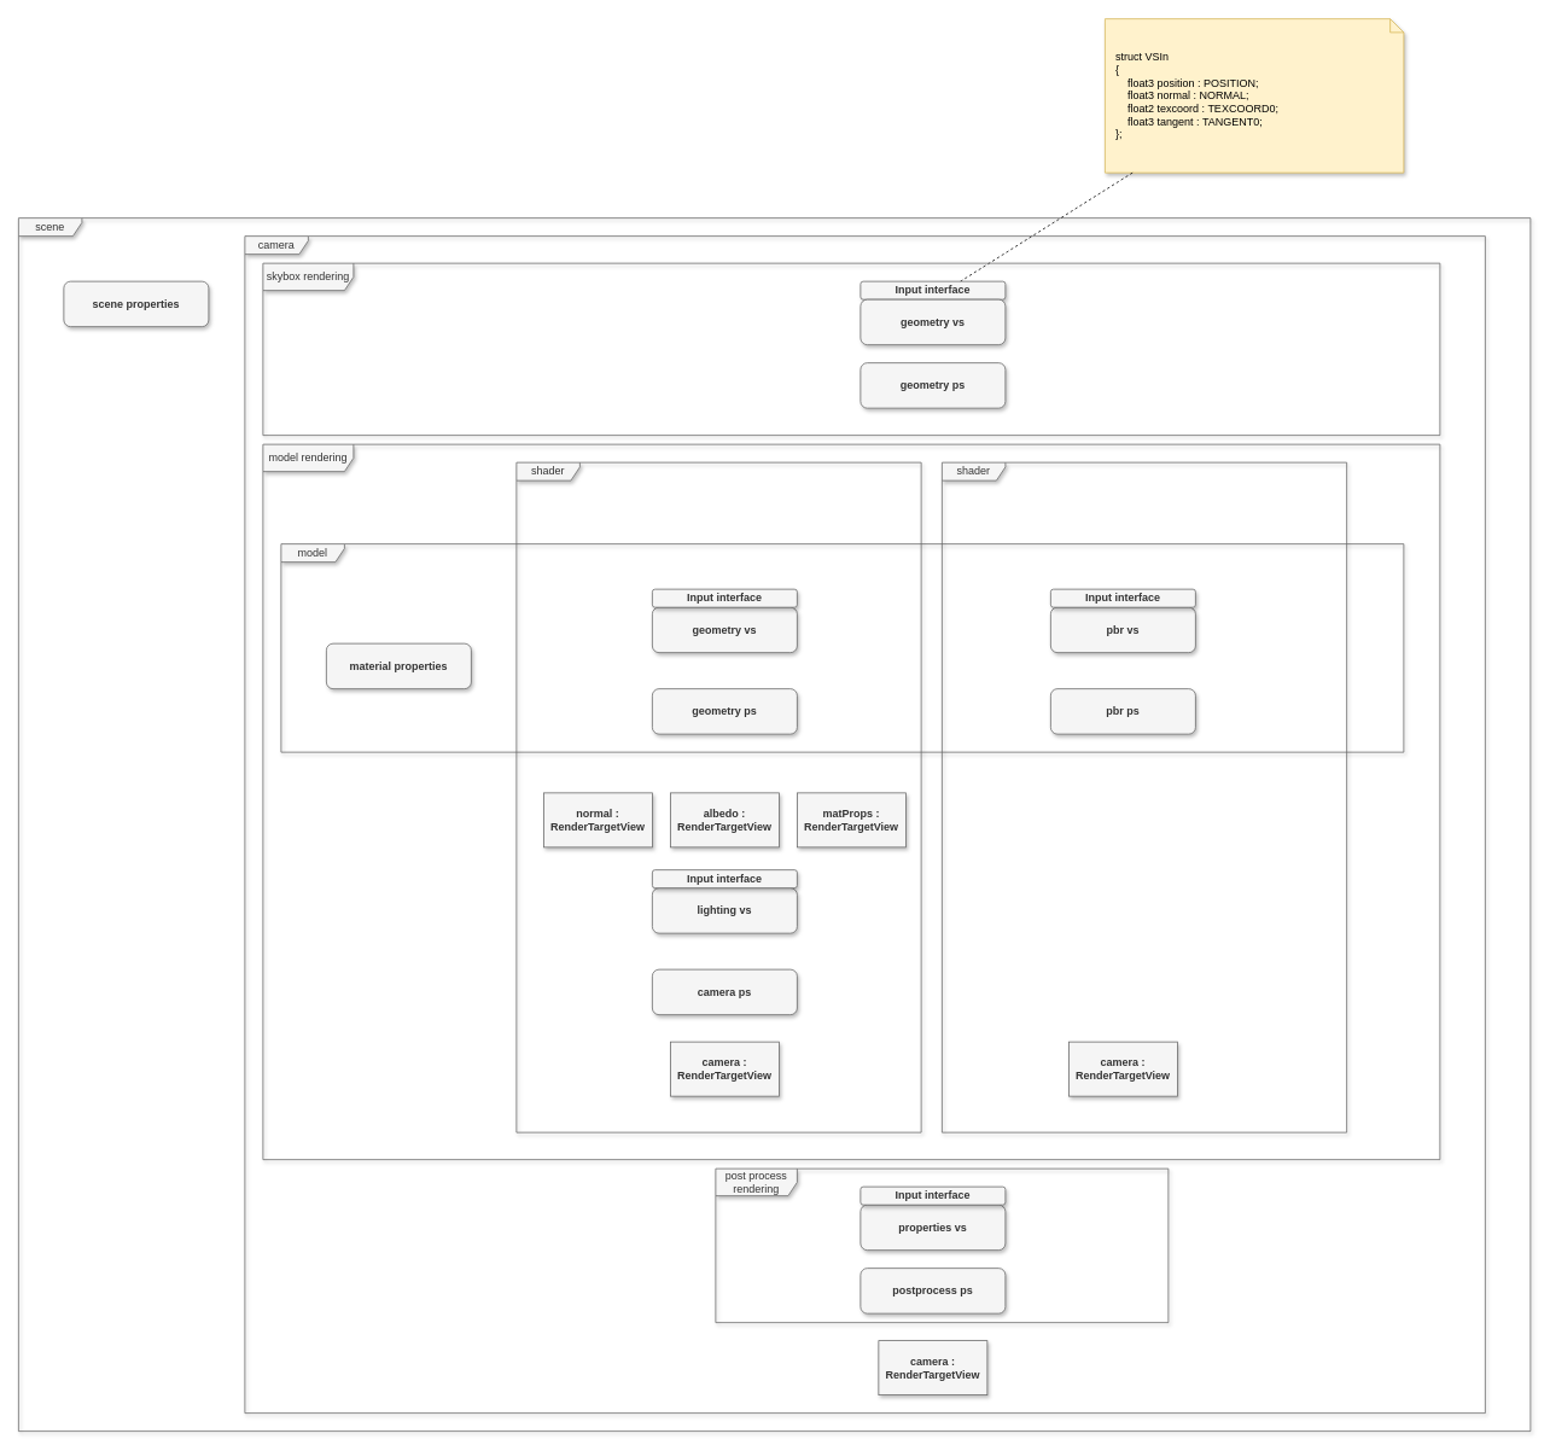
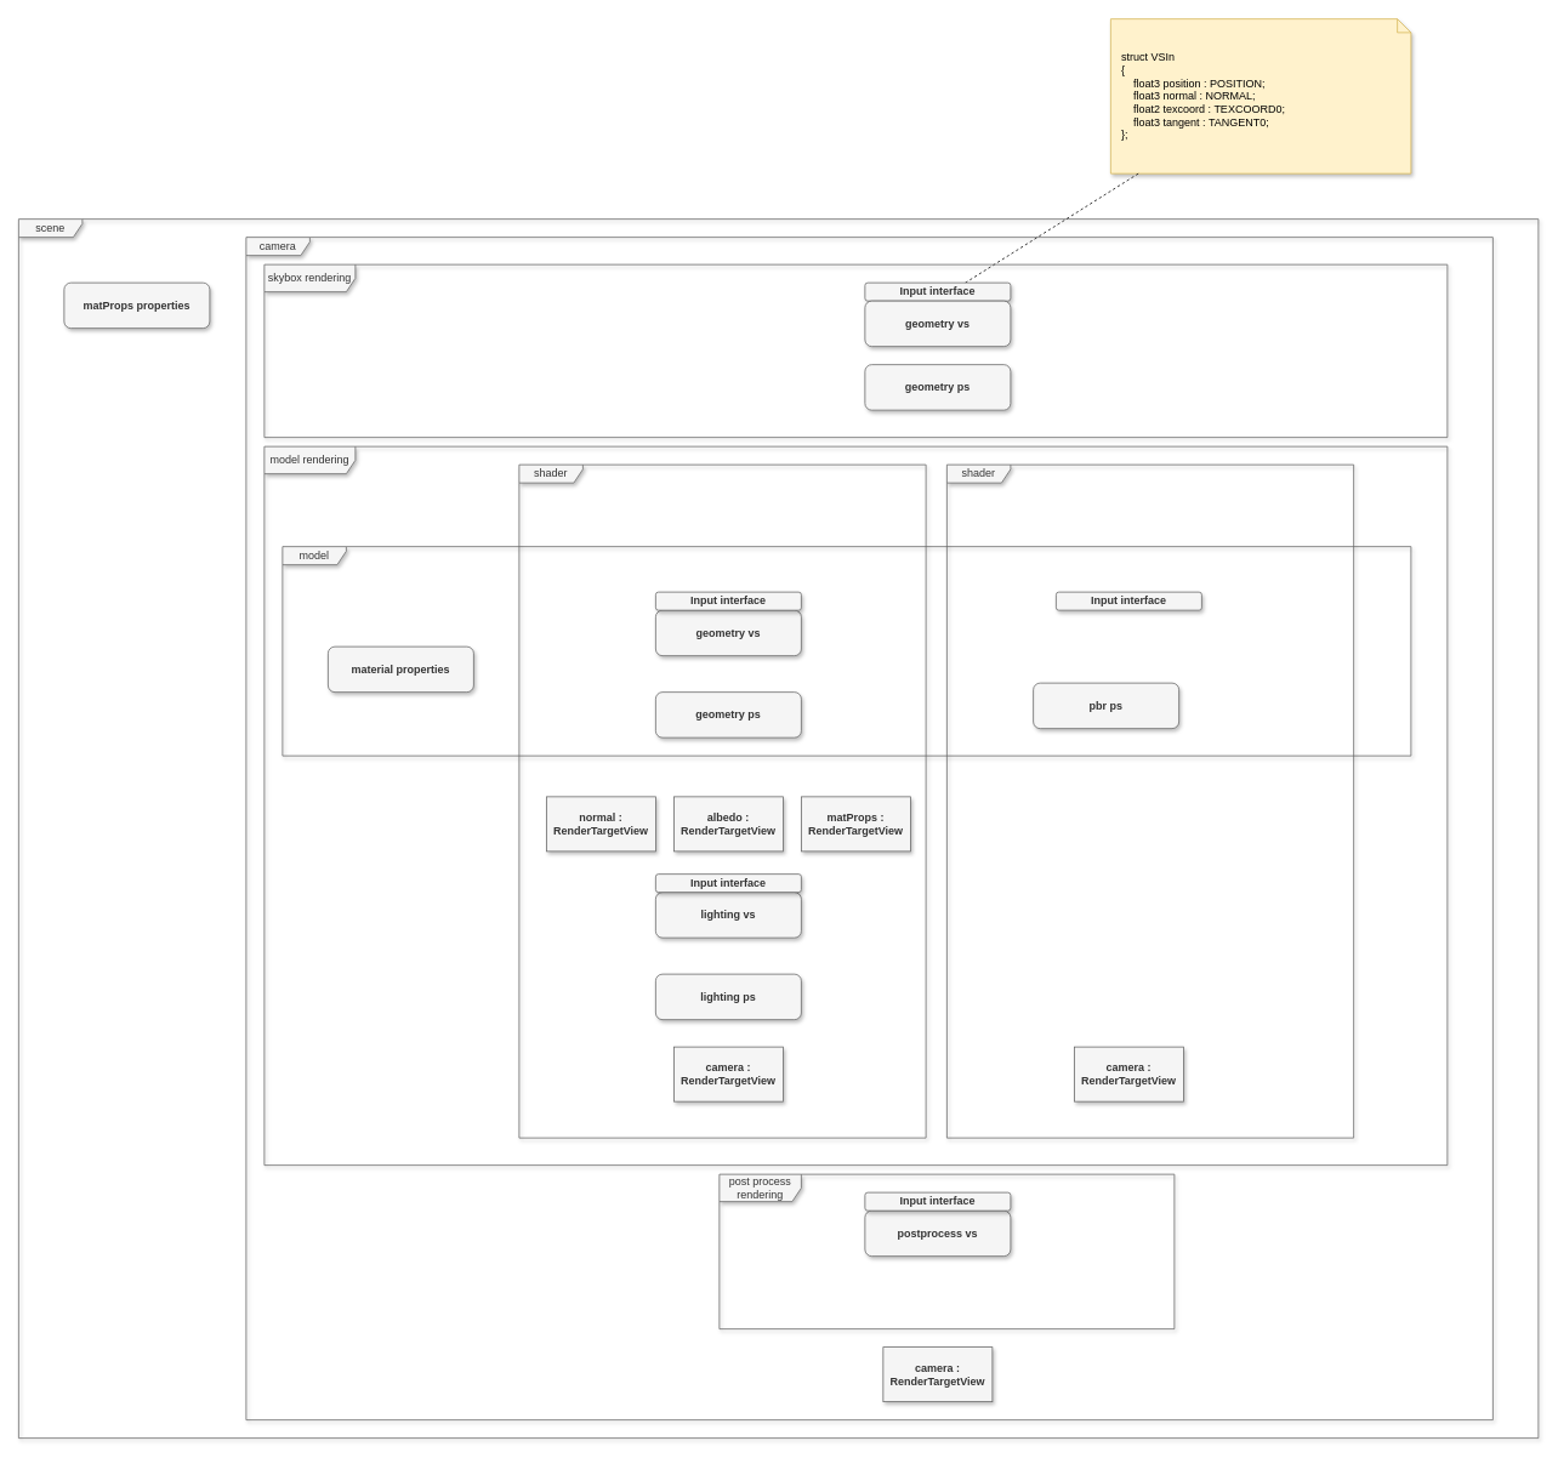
  <mxCell id="0" />
  <mxCell id="1" parent="0" />
  <mxCell id="2" value="model rendering" style="shape=umlFrame;whiteSpace=wrap;html=1;shadow=1;fillColor=#f5f5f5;fontColor=#333333;strokeColor=#666666;width=100;height=30;" parent="1" vertex="1"><mxGeometry x="290" y="490" width="1300" height="790" as="geometry" /></mxCell>
  <mxCell id="3" value="model" style="shape=umlFrame;whiteSpace=wrap;html=1;shadow=1;fillColor=#f5f5f5;fontColor=#333333;strokeColor=#666666;width=70;height=20;" parent="1" vertex="1"><mxGeometry x="310" y="600" width="1240" height="230" as="geometry" /></mxCell>
  <mxCell id="4" value="shader" style="shape=umlFrame;whiteSpace=wrap;html=1;shadow=1;fillColor=#f5f5f5;fontColor=#333333;strokeColor=#666666;width=70;height=20;" parent="1" vertex="1"><mxGeometry x="570" y="510" width="447" height="740" as="geometry" /></mxCell>
  <mxCell id="5" value="scene" style="shape=umlFrame;whiteSpace=wrap;html=1;shadow=1;fillColor=#f5f5f5;fontColor=#333333;strokeColor=#666666;width=70;height=20;" parent="1" vertex="1"><mxGeometry x="20" y="240" width="1670" height="1340" as="geometry" /></mxCell>
  <mxCell id="6" value="camera" style="shape=umlFrame;whiteSpace=wrap;html=1;shadow=1;fillColor=#f5f5f5;fontColor=#333333;strokeColor=#666666;width=70;height=20;" parent="1" vertex="1"><mxGeometry x="270" y="260" width="1370" height="1300" as="geometry" /></mxCell>
  <mxCell id="7" value="post process rendering" style="shape=umlFrame;whiteSpace=wrap;html=1;shadow=1;fillColor=#f5f5f5;fontColor=#333333;strokeColor=#666666;width=90;height=30;" parent="1" vertex="1"><mxGeometry x="790" y="1290" width="500" height="170" as="geometry" /></mxCell>
  <mxCell id="8" value="shader" style="shape=umlFrame;whiteSpace=wrap;html=1;shadow=1;fillColor=#f5f5f5;fontColor=#333333;strokeColor=#666666;width=70;height=20;" parent="1" vertex="1"><mxGeometry x="1040" y="510" width="447" height="740" as="geometry" /></mxCell>
  <mxCell id="9" value="&lt;div&gt;struct VSIn&lt;/div&gt;&lt;div&gt;{&lt;/div&gt;&lt;div&gt;&amp;nbsp; &amp;nbsp; float3 position : POSITION;&lt;/div&gt;&lt;div&gt;&amp;nbsp; &amp;nbsp; float3 normal : NORMAL;&lt;/div&gt;&lt;div&gt;&amp;nbsp; &amp;nbsp; float2 texcoord : TEXCOORD0;&lt;/div&gt;&lt;div&gt;&amp;nbsp; &amp;nbsp; float3 tangent : TANGENT0;&lt;/div&gt;&lt;div&gt;};&lt;/div&gt;" style="shape=note;size=15;align=left;spacingLeft=10;html=1;whiteSpace=wrap;shadow=1;fillColor=#fff2cc;strokeColor=#d6b656;" parent="1" vertex="1"><mxGeometry x="1220" y="20" width="330" height="170" as="geometry" /></mxCell>
  <mxCell id="10" value="" style="edgeStyle=none;endArrow=none;dashed=1;html=1;rounded=0;entryX=0.65;entryY=0.2;entryDx=0;entryDy=0;entryPerimeter=0;" parent="1" source="9" target="32" edge="1"><mxGeometry x="1" relative="1" as="geometry"><mxPoint x="1800" y="615" as="targetPoint" /></mxGeometry></mxCell>
  <mxCell id="11" value="geometry vs" style="shape=rect;html=1;rounded=1;whiteSpace=wrap;align=center;fillColor=#f5f5f5;fontColor=#333333;strokeColor=#666666;fontStyle=1;shadow=1;" parent="1" vertex="1"><mxGeometry x="720" y="670" width="160" height="50" as="geometry" /></mxCell>
  <mxCell id="12" value="geometry ps" style="shape=rect;html=1;rounded=1;whiteSpace=wrap;align=center;fillColor=#f5f5f5;fontColor=#333333;strokeColor=#666666;fontStyle=1;shadow=1;" parent="1" vertex="1"><mxGeometry x="720" y="760" width="160" height="50" as="geometry" /></mxCell>
  <mxCell id="13" value="normal : RenderTargetView" style="shape=rect;html=1;whiteSpace=wrap;align=center;shadow=1;fillColor=#f5f5f5;fontColor=#333333;strokeColor=#666666;fontStyle=1" parent="1" vertex="1"><mxGeometry x="600" y="875" width="120" height="60" as="geometry" /></mxCell>
  <mxCell id="14" value="albedo : RenderTargetView" style="shape=rect;html=1;whiteSpace=wrap;align=center;shadow=1;fillColor=#f5f5f5;fontColor=#333333;strokeColor=#666666;fontStyle=1" parent="1" vertex="1"><mxGeometry x="740" y="875" width="120" height="60" as="geometry" /></mxCell>
  <mxCell id="15" value="matProps : RenderTargetView" style="shape=rect;html=1;whiteSpace=wrap;align=center;shadow=1;fillColor=#f5f5f5;fontColor=#333333;strokeColor=#666666;fontStyle=1" parent="1" vertex="1"><mxGeometry x="880" y="875" width="120" height="60" as="geometry" /></mxCell>
  <mxCell id="16" value="lighting vs" style="shape=rect;html=1;rounded=1;whiteSpace=wrap;align=center;fillColor=#f5f5f5;fontColor=#333333;strokeColor=#666666;fontStyle=1;shadow=1;" parent="1" vertex="1"><mxGeometry x="720" y="980" width="160" height="50" as="geometry" /></mxCell>
- <mxCell id="17" value="camera ps" style="shape=rect;html=1;rounded=1;whiteSpace=wrap;align=center;fillColor=#f5f5f5;fontColor=#333333;strokeColor=#666666;fontStyle=1;shadow=1;" parent="1" vertex="1"><mxGeometry x="720" y="1070" width="160" height="50" as="geometry" /></mxCell>
- <mxCell id="18" value="pbr vs" style="shape=rect;html=1;rounded=1;whiteSpace=wrap;align=center;fillColor=#f5f5f5;fontColor=#333333;strokeColor=#666666;fontStyle=1;shadow=1;" parent="1" vertex="1"><mxGeometry x="1160" y="670" width="160" height="50" as="geometry" /></mxCell>
- <mxCell id="19" value="pbr ps" style="shape=rect;html=1;rounded=1;whiteSpace=wrap;align=center;fillColor=#f5f5f5;fontColor=#333333;strokeColor=#666666;fontStyle=1;shadow=1;" parent="1" vertex="1"><mxGeometry x="1160" y="760" width="160" height="50" as="geometry" /></mxCell>
- <mxCell id="20" value="properties vs" style="shape=rect;html=1;rounded=1;whiteSpace=wrap;align=center;fillColor=#f5f5f5;fontColor=#333333;strokeColor=#666666;fontStyle=1;shadow=1;" parent="1" vertex="1"><mxGeometry x="950" y="1330" width="160" height="50" as="geometry" /></mxCell>
- <mxCell id="21" value="postprocess ps" style="shape=rect;html=1;rounded=1;whiteSpace=wrap;align=center;fillColor=#f5f5f5;fontColor=#333333;strokeColor=#666666;fontStyle=1;shadow=1;" parent="1" vertex="1"><mxGeometry x="950" y="1400" width="160" height="50" as="geometry" /></mxCell>
+ <mxCell id="17" value="lighting ps" style="shape=rect;html=1;rounded=1;whiteSpace=wrap;align=center;fillColor=#f5f5f5;fontColor=#333333;strokeColor=#666666;fontStyle=1;shadow=1;" parent="1" vertex="1"><mxGeometry x="720" y="1070" width="160" height="50" as="geometry" /></mxCell>
+ <mxCell id="19" value="pbr ps" style="shape=rect;html=1;rounded=1;whiteSpace=wrap;align=center;fillColor=#f5f5f5;fontColor=#333333;strokeColor=#666666;fontStyle=1;shadow=1;" parent="1" vertex="1"><mxGeometry x="1135" y="750" width="160" height="50" as="geometry" /></mxCell>
+ <mxCell id="20" value="postprocess vs" style="shape=rect;html=1;rounded=1;whiteSpace=wrap;align=center;fillColor=#f5f5f5;fontColor=#333333;strokeColor=#666666;fontStyle=1;shadow=1;" parent="1" vertex="1"><mxGeometry x="950" y="1330" width="160" height="50" as="geometry" /></mxCell>
  <mxCell id="22" value="camera : RenderTargetView" style="shape=rect;html=1;whiteSpace=wrap;align=center;shadow=1;fillColor=#f5f5f5;fontColor=#333333;strokeColor=#666666;fontStyle=1" parent="1" vertex="1"><mxGeometry x="740" y="1150" width="120" height="60" as="geometry" /></mxCell>
  <mxCell id="23" value="camera : RenderTargetView" style="shape=rect;html=1;whiteSpace=wrap;align=center;shadow=1;fillColor=#f5f5f5;fontColor=#333333;strokeColor=#666666;fontStyle=1" parent="1" vertex="1"><mxGeometry x="1180" y="1150" width="120" height="60" as="geometry" /></mxCell>
  <mxCell id="24" value="material properties" style="shape=rect;html=1;rounded=1;whiteSpace=wrap;align=center;fillColor=#f5f5f5;fontColor=#333333;strokeColor=#666666;fontStyle=1;shadow=1;" parent="1" vertex="1"><mxGeometry x="360" y="710" width="160" height="50" as="geometry" /></mxCell>
- <mxCell id="25" value="scene properties" style="shape=rect;html=1;rounded=1;whiteSpace=wrap;align=center;fillColor=#f5f5f5;fontColor=#333333;strokeColor=#666666;fontStyle=1;shadow=1;" parent="1" vertex="1"><mxGeometry x="70" y="310" width="160" height="50" as="geometry" /></mxCell>
+ <mxCell id="25" value="matProps properties" style="shape=rect;html=1;rounded=1;whiteSpace=wrap;align=center;fillColor=#f5f5f5;fontColor=#333333;strokeColor=#666666;fontStyle=1;shadow=1;" parent="1" vertex="1"><mxGeometry x="70" y="310" width="160" height="50" as="geometry" /></mxCell>
  <mxCell id="26" value="camera : RenderTargetView" style="shape=rect;html=1;whiteSpace=wrap;align=center;shadow=1;fillColor=#f5f5f5;fontColor=#333333;strokeColor=#666666;fontStyle=1" parent="1" vertex="1"><mxGeometry x="970" y="1480" width="120" height="60" as="geometry" /></mxCell>
  <mxCell id="27" value="Input interface" style="shape=rect;html=1;rounded=1;whiteSpace=wrap;align=center;fillColor=#f5f5f5;fontColor=#333333;strokeColor=#666666;fontStyle=1;shadow=1;" parent="1" vertex="1"><mxGeometry x="720" y="650" width="160" height="20" as="geometry" /></mxCell>
  <mxCell id="28" value="Input interface" style="shape=rect;html=1;rounded=1;whiteSpace=wrap;align=center;fillColor=#f5f5f5;fontColor=#333333;strokeColor=#666666;fontStyle=1;shadow=1;" parent="1" vertex="1"><mxGeometry x="1160" y="650" width="160" height="20" as="geometry" /></mxCell>
  <mxCell id="29" value="Input interface" style="shape=rect;html=1;rounded=1;whiteSpace=wrap;align=center;fillColor=#f5f5f5;fontColor=#333333;strokeColor=#666666;fontStyle=1;shadow=1;" parent="1" vertex="1"><mxGeometry x="720" y="960" width="160" height="20" as="geometry" /></mxCell>
  <mxCell id="30" value="Input interface" style="shape=rect;html=1;rounded=1;whiteSpace=wrap;align=center;fillColor=#f5f5f5;fontColor=#333333;strokeColor=#666666;fontStyle=1;shadow=1;" parent="1" vertex="1"><mxGeometry x="950" y="1310" width="160" height="20" as="geometry" /></mxCell>
  <mxCell id="31" value="skybox rendering" style="shape=umlFrame;whiteSpace=wrap;html=1;shadow=1;fillColor=#f5f5f5;fontColor=#333333;strokeColor=#666666;width=100;height=30;" parent="1" vertex="1"><mxGeometry x="290" y="290" width="1300" height="190" as="geometry" /></mxCell>
  <mxCell id="32" value="Input interface" style="shape=rect;html=1;rounded=1;whiteSpace=wrap;align=center;fillColor=#f5f5f5;fontColor=#333333;strokeColor=#666666;fontStyle=1;shadow=1;" parent="1" vertex="1"><mxGeometry x="950" y="310" width="160" height="20" as="geometry" /></mxCell>
  <mxCell id="33" value="geometry vs" style="shape=rect;html=1;rounded=1;whiteSpace=wrap;align=center;fillColor=#f5f5f5;fontColor=#333333;strokeColor=#666666;fontStyle=1;shadow=1;" parent="1" vertex="1"><mxGeometry x="950" y="330" width="160" height="50" as="geometry" /></mxCell>
  <mxCell id="34" value="geometry ps" style="shape=rect;html=1;rounded=1;whiteSpace=wrap;align=center;fillColor=#f5f5f5;fontColor=#333333;strokeColor=#666666;fontStyle=1;shadow=1;" parent="1" vertex="1"><mxGeometry x="950" y="400" width="160" height="50" as="geometry" /></mxCell>
